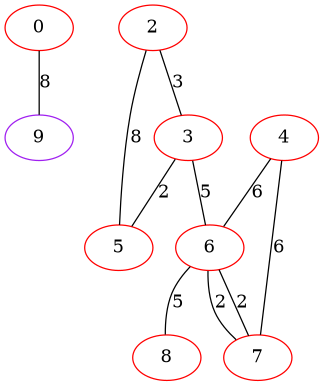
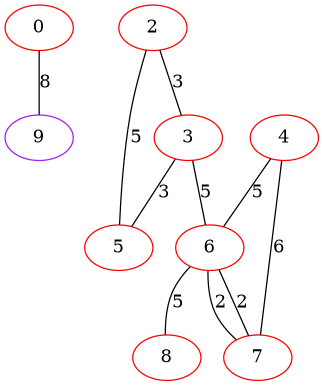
  graph {
    node [color=red weight=1]
    9 [color=purple weight=4]
    0
    2
    3
    5
    6
    4
    7
    8
    0 -- 9 [label=8]
    2 -- 3 [label=3]
-   2 -- 5 [label=8]
-   3 -- 5 [label=2]
+   2 -- 5 [label=5]
+   3 -- 5 [label=3]
    3 -- 6 [label=5]
    6 -- 7 [label=2]
    6 -- 7 [label=2]
    6 -- 8 [label=5]
-   4 -- 6 [label=6]
+   4 -- 6 [label=5]
    4 -- 7 [label=6]
  }
